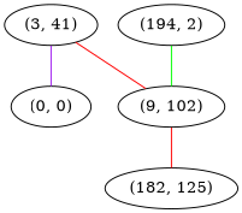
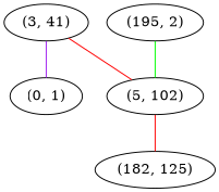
  graph {
    edge [color=red weight=1]
    n1 [label="(3, 41)"]
-   "(0, 0)"
-   "(9, 102)"
+   "(0, 0)" [label="(0, 1)"]
+   "(9, 102)" [label="(5, 102)"]
    n4 [label="(182, 125)"]
-   "(195, 2)" [label="(194, 2)"]
+   "(195, 2)"
    n1 -- "(0, 0)" [color=purple weight=4]
    n1 -- "(9, 102)"
    "(9, 102)" -- n4
    "(195, 2)" -- "(9, 102)" [color=green weight=2]
  }
